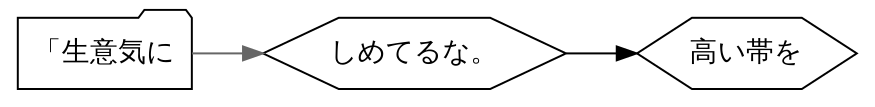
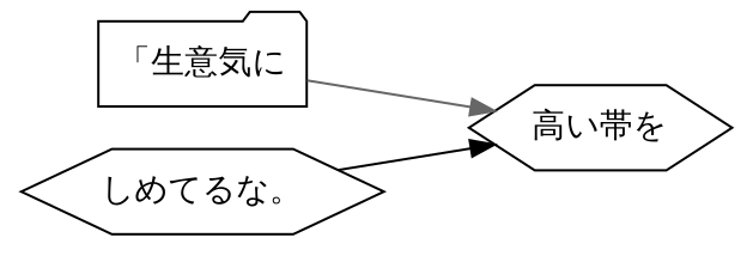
  digraph {
    rankdir=LR
    node [shape=hexagon]
    n1 [label="「生意気に" shape=folder]
    n2 [label="しめてるな。"]
    n3 [label="高い帯を"]
-   n1 -> n2 [color=gray40]
+   n1 -> n3 [color=gray40]
    n2 -> n3 [color=black]
  }
